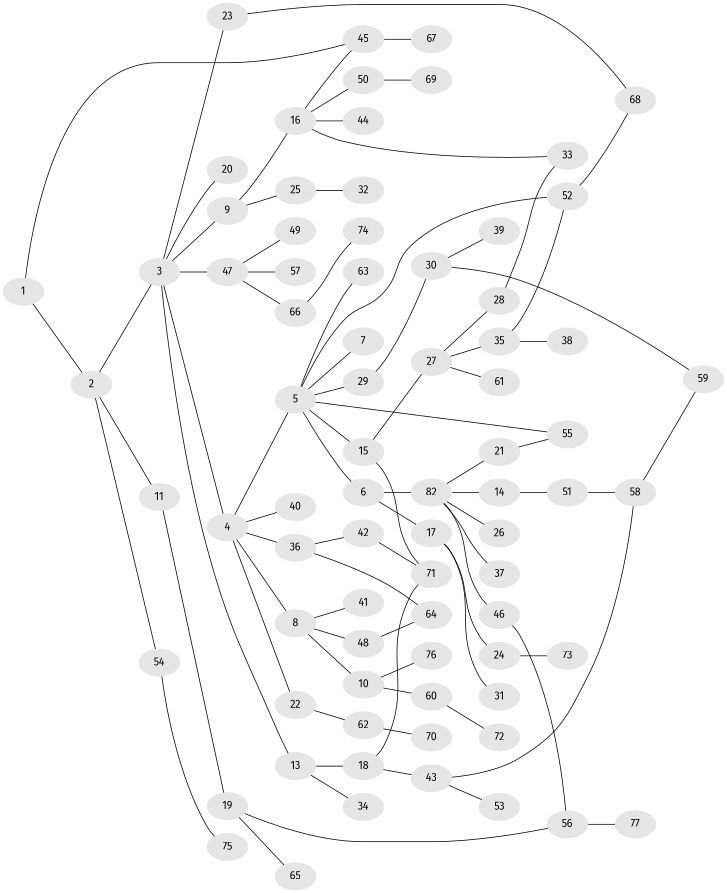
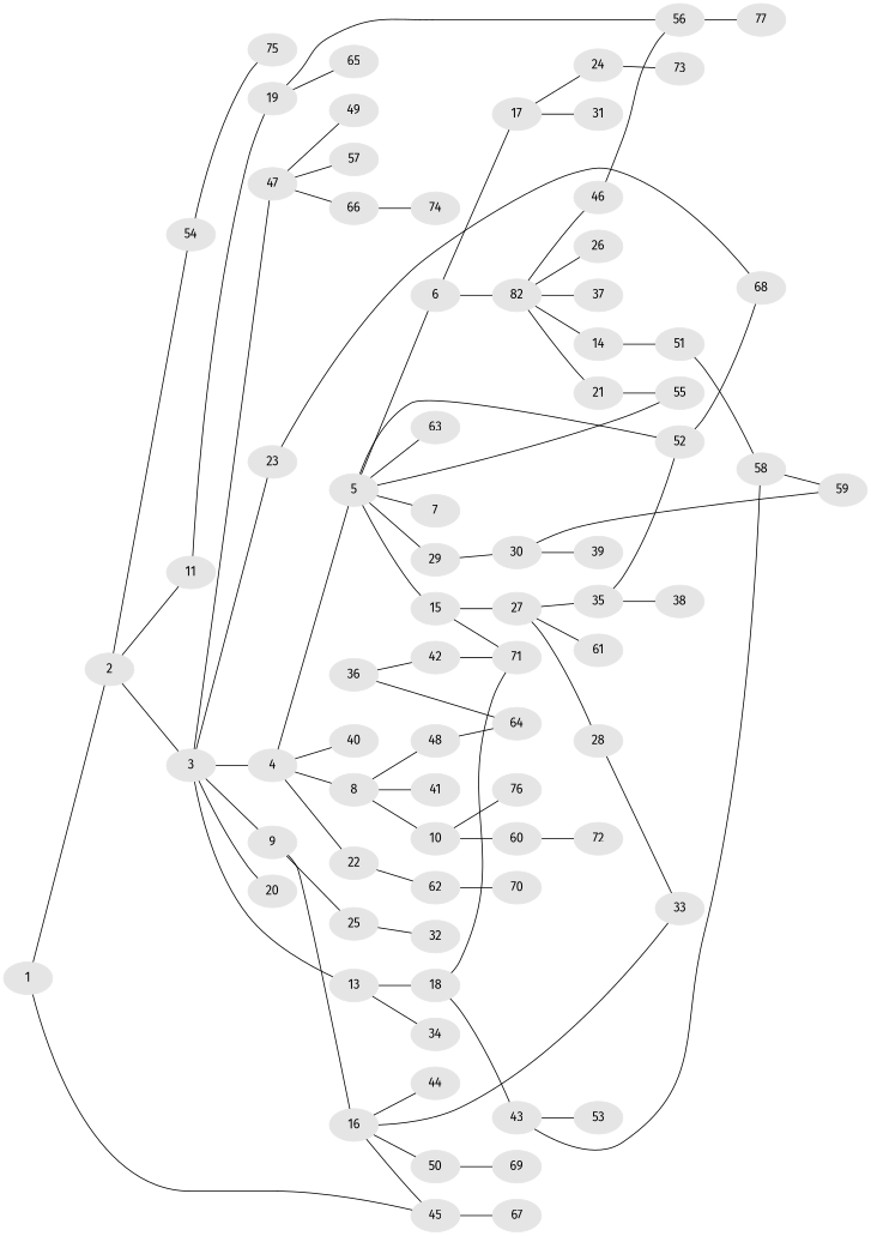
  graph {
    fontname="Fira Sans"
    rankdir=LR
    node [color=gray90 fontname="Fira Sans" style=filled]
    edge [fontname="Fira Sans"]
    1
    2
    45
    3
    11
    54
    67
    4
    9
    13
    20
    23
    47
    19
    75
    5
    8
    22
    36
    40
    16
    25
    18
    34
    68
    49
    57
    66
    6
    7
    15
    29
    52
    55
    63
    10
    41
    48
    62
    42
    64
    n42 [label=82]
    17
    27
    71
    30
    14
    21
    26
    37
    46
    24
    31
    60
    76
    44
    50
    33
    32
    72
    56
    65
    51
    43
    58
    28
    35
    61
    69
    73
    53
    77
    70
    38
    39
    59
    74
    1 -- 2
    1 -- 45
    2 -- 3
    2 -- 11
    2 -- 54
    45 -- 67
    3 -- 4
    3 -- 9
    3 -- 13
    3 -- 20
    3 -- 23
    3 -- 47
    11 -- 19
    54 -- 75
    4 -- 5
    4 -- 8
    4 -- 22
-   4 -- 36
    4 -- 40
    9 -- 16
    9 -- 25
    13 -- 18
    13 -- 34
    23 -- 68
    47 -- 49
    47 -- 57
    47 -- 66
    19 -- 56
    19 -- 65
    5 -- 6
    5 -- 7
    5 -- 15
    5 -- 29
    5 -- 52
    5 -- 55
    5 -- 63
    8 -- 10
    8 -- 41
    8 -- 48
    22 -- 62
    36 -- 42
    36 -- 64
    16 -- 45
    16 -- 44
    16 -- 50
    16 -- 33
    25 -- 32
    18 -- 71
    18 -- 43
    66 -- 74
    6 -- n42
    6 -- 17
    15 -- 27
    15 -- 71
    29 -- 30
    52 -- 68
    10 -- 60
    10 -- 76
    48 -- 64
    62 -- 70
    42 -- 71
    n42 -- 14
    n42 -- 21
    n42 -- 26
    n42 -- 37
    n42 -- 46
    17 -- 24
    17 -- 31
    27 -- 28
    27 -- 35
    27 -- 61
    30 -- 39
    30 -- 59
    14 -- 51
    21 -- 55
    46 -- 56
    24 -- 73
    60 -- 72
    50 -- 69
    56 -- 77
    51 -- 58
    43 -- 58
    43 -- 53
    58 -- 59
    28 -- 33
    35 -- 52
    35 -- 38
  }
